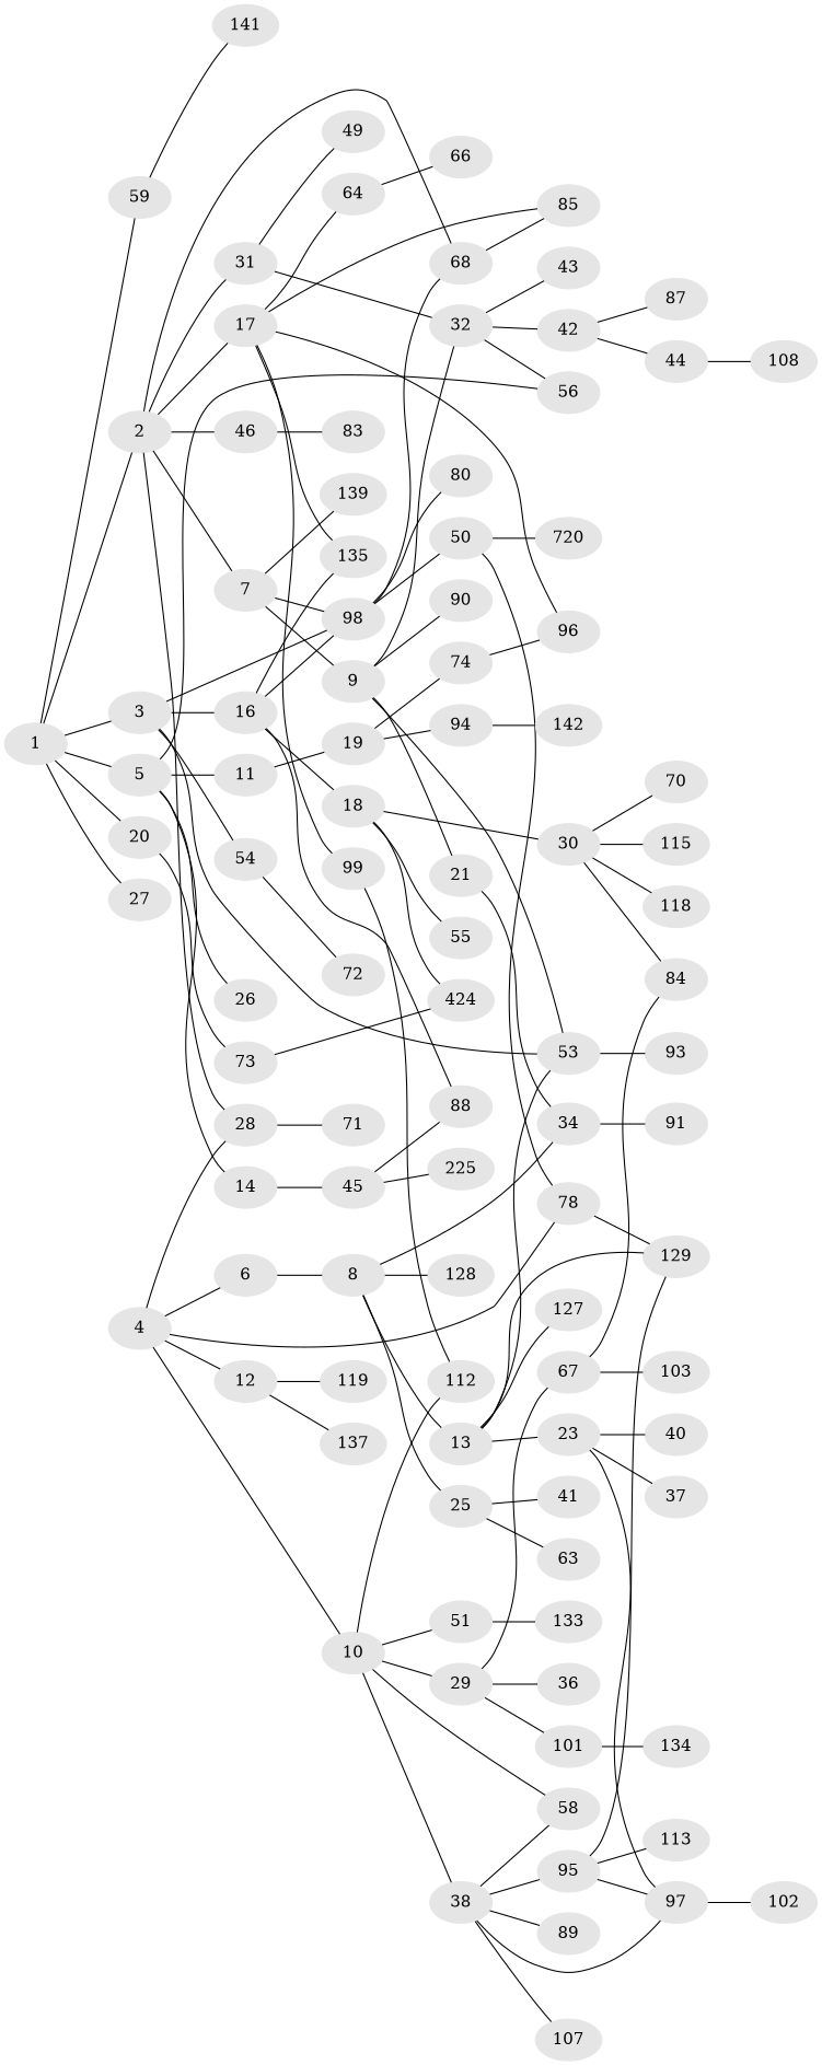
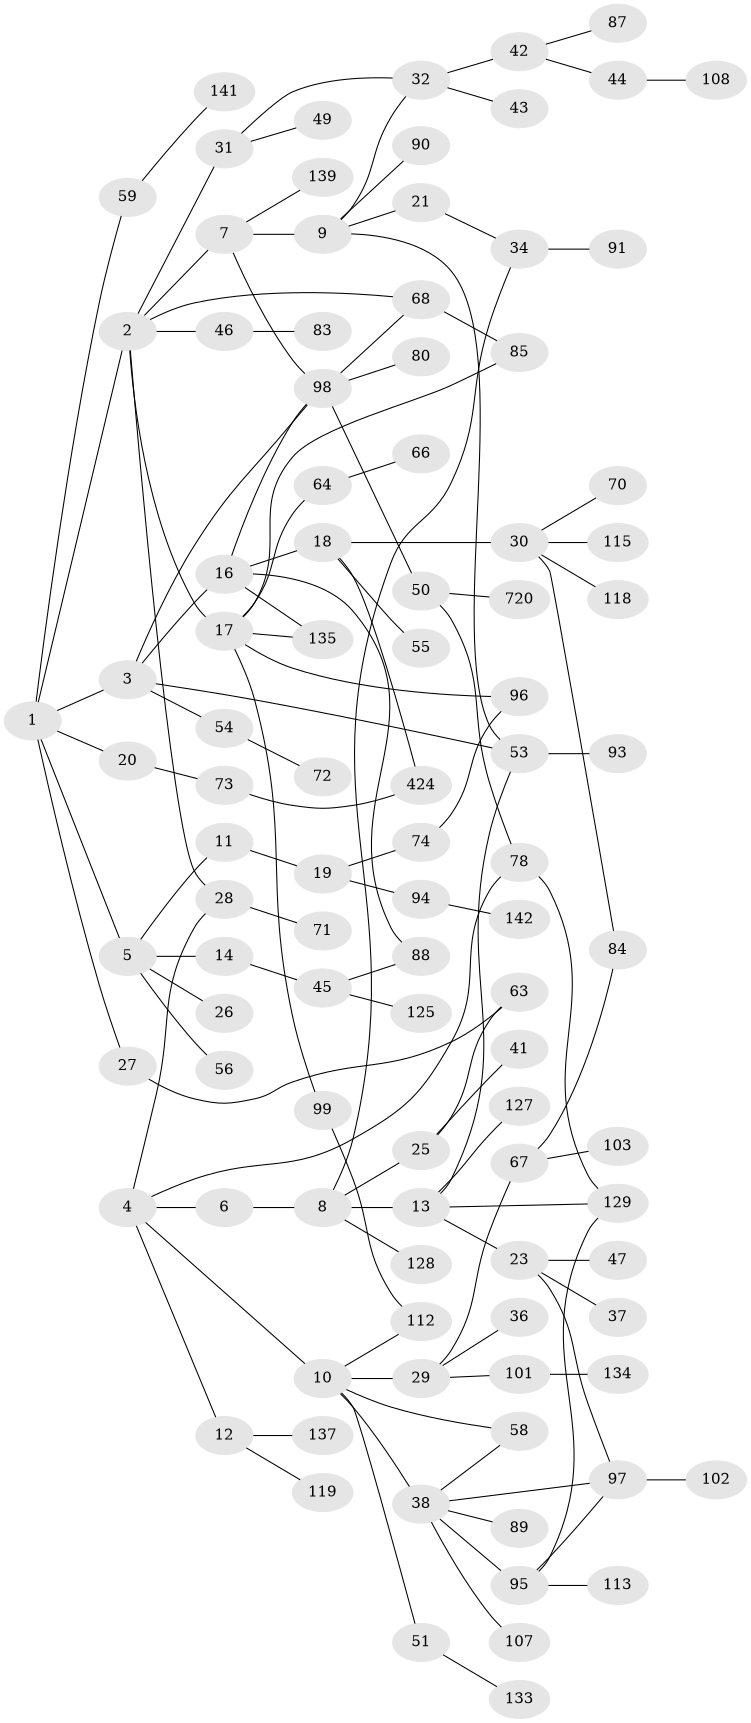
  graph {
    rankdir=LR
    node [color=gray90 style=filled]
    1 [super="+15"]
    2 [super="+33"]
    3
    5 [super="+104"]
    20 [super="+86"]
    27
    59 [super="+61"]
    7 [super="+130"]
    17 [super="+24"]
    31 [super="+57"]
    46 [super="+60"]
    68 [super="+75"]
    28
    16 [super="+138"]
    n15 [label=98 super="+121"]
    53 [super="+123"]
    54
    11
    14
    26
    56
    73 [super="+136"]
    63
    141
    4 [super="+62"]
    6
    10 [super="+22"]
    12 [super="+69"]
    n29 [label=78]
    9 [super="+47"]
    139
    135
    64 [super="+82"]
    85
    96
    99
    32 [super="+114"]
    49
    83
    18 [super="+78"]
    n41 [label=88]
    50
    80
    93
    72 [super="+92"]
    8 [super="+109"]
    29 [super="+65"]
    38 [super="+77"]
    51 [super="+88"]
    58 [super="+131"]
    112 [super="+116"]
    119
    137
    71
    129 [super="+140"]
    19 [super="+132"]
    45 [super="+100"]
    13 [super="+52"]
    25 [super="+39"]
    34 [super="+76"]
    128
    21
    90
    23 [super="+35"]
    127
    41 [super="+105"]
    91 [super="+111"]
    42
    43
    36
    67
    101 [super="+117"]
    97 [super="+126"]
    89
    95
    107
    133
    74
    94
    37
-   40
-   125 [label=225]
+   40 [label=47]
+   125
    30 [super="+143"]
    55
    n85 [label=424]
    66 [super="+122"]
    70
    84 [super="+98"]
    115
    118
    142
    102
    103
    134
    44 [super="+106"]
    87
    113
    108
    n99 [label=720]
    1 -- 2
    1 -- 3
    1 -- 5
    1 -- 20
    1 -- 27
    1 -- 59
    2 -- 7
    2 -- 17
    2 -- 31
    2 -- 46
    2 -- 68
    2 -- 28
    3 -- 16
    3 -- n15
    3 -- 53
    3 -- 54
    5 -- 11
    5 -- 14
    5 -- 26
    5 -- 56
    20 -- 73
+   27 -- 63
    59 -- 141
    7 -- n15
    7 -- 9
    7 -- 139
    17 -- 135
    17 -- 64
    17 -- 85
    17 -- 96
    17 -- 99
    31 -- 32
    31 -- 49
    46 -- 83
    68 -- 85
    28 -- 71
    16 -- n15
    16 -- 135
    16 -- 18
    16 -- n41
    n15 -- 68
    n15 -- 50
    n15 -- 80
    53 -- 93
    54 -- 72
    11 -- 19
    14 -- 45
    73 -- n85
    4 -- 28
    4 -- 6
    4 -- 10
    4 -- 12
    4 -- n29
    6 -- 8
    10 -- 29
    10 -- 38
    10 -- 51
    10 -- 58
    10 -- 112
    12 -- 119
    12 -- 137
    n29 -- 129
    9 -- 53
    9 -- 32
    9 -- 21
    9 -- 90
    64 -- 66
    99 -- 112
-   32 -- 56
    32 -- 42
    32 -- 43
    18 -- 30
    18 -- 55
    18 -- n85
    50 -- n29
    50 -- n99
    8 -- 13
    8 -- 25
    8 -- 34
    8 -- 128
    29 -- 36
    29 -- 67
    29 -- 101
    38 -- 58
    38 -- 97
    38 -- 89
    38 -- 95
    38 -- 107
    51 -- 133
    19 -- 74
    19 -- 94
    45 -- n41
    45 -- 125
    13 -- 53
    13 -- 129
    13 -- 23
    13 -- 127
    25 -- 63
    25 -- 41
    34 -- 91
    21 -- 34
    23 -- 97
    23 -- 37
    23 -- 40
    42 -- 44
    42 -- 87
    67 -- 84
    67 -- 103
    101 -- 134
    97 -- 102
    95 -- 129
    95 -- 97
    95 -- 113
    74 -- 96
    94 -- 142
    30 -- 70
    30 -- 84
    30 -- 115
    30 -- 118
    44 -- 108
  }
